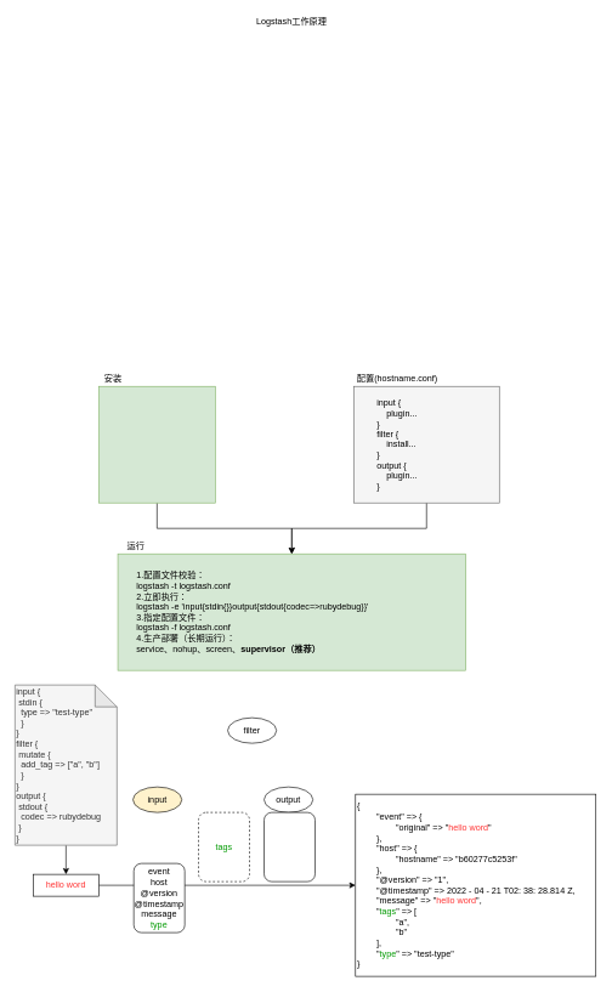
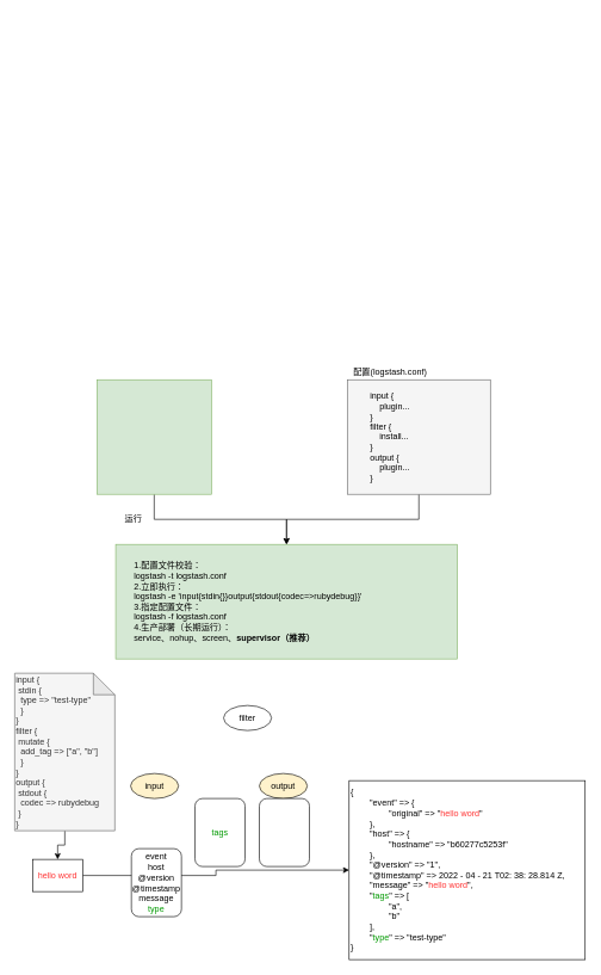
  <mxCell id="0" />
  <mxCell id="1" parent="0" />
  <mxCell id="2" style="edgeStyle=orthogonalEdgeStyle;rounded=0;orthogonalLoop=1;jettySize=auto;html=1;entryX=0.5;entryY=0;entryDx=0;entryDy=0;" edge="1" parent="1" source="3" target="11"><mxGeometry relative="1" as="geometry" /></mxCell>
  <mxCell id="3" value="" style="rounded=0;whiteSpace=wrap;html=1;fillColor=#f5f5f5;strokeColor=#666666;fontColor=#333333;" vertex="1" parent="1"><mxGeometry x="485" y="530" width="200" height="160" as="geometry" /></mxCell>
  <mxCell id="4" value="&lt;div&gt;input&amp;nbsp;&lt;span&gt;{&lt;/span&gt;&lt;/div&gt;&lt;div&gt;&amp;nbsp; &amp;nbsp; plugin...&lt;/div&gt;&lt;div&gt;}&lt;/div&gt;&lt;div&gt;filter {&lt;/div&gt;&amp;nbsp; &amp;nbsp; install...&lt;div&gt;}&lt;/div&gt;&lt;div&gt;output {&lt;/div&gt;&amp;nbsp; &amp;nbsp; plugin...&lt;div&gt;}&lt;/div&gt;" style="text;html=1;strokeColor=none;fillColor=none;align=left;verticalAlign=middle;whiteSpace=wrap;rounded=0;" vertex="1" parent="1"><mxGeometry x="515" y="547.5" width="140" height="125" as="geometry" /></mxCell>
  <mxCell id="5" value="" style="shape=image;verticalLabelPosition=bottom;labelBackgroundColor=#ffffff;verticalAlign=top;aspect=fixed;imageAspect=0;image=https://www.xplg.com/wp-content/uploads/2020/07/Logstash_Pipeline.png;" vertex="1" parent="1"><mxGeometry x="45" y="70" width="732.39" height="400" as="geometry" /></mxCell>
- <mxCell id="6" value="Logstash工作原理" style="text;html=1;strokeColor=none;fillColor=none;align=center;verticalAlign=middle;whiteSpace=wrap;rounded=0;" vertex="1" parent="1"><mxGeometry x="315" y="20" width="170" height="20" as="geometry" /></mxCell>
  <mxCell id="7" style="edgeStyle=orthogonalEdgeStyle;rounded=0;orthogonalLoop=1;jettySize=auto;html=1;entryX=0.5;entryY=0;entryDx=0;entryDy=0;" edge="1" parent="1" source="8" target="11"><mxGeometry relative="1" as="geometry" /></mxCell>
  <mxCell id="8" value="" style="rounded=0;whiteSpace=wrap;html=1;fillColor=#d5e8d4;strokeColor=#82b366;" vertex="1" parent="1"><mxGeometry x="135" y="530" width="160" height="160" as="geometry" /></mxCell>
- <mxCell id="9" value="安装" style="text;html=1;strokeColor=none;fillColor=none;align=center;verticalAlign=middle;whiteSpace=wrap;rounded=0;" vertex="1" parent="1"><mxGeometry x="135" y="510" width="40" height="20" as="geometry" /></mxCell>
- <mxCell id="10" value="配置(hostname.conf)" style="text;html=1;strokeColor=none;fillColor=none;align=center;verticalAlign=middle;whiteSpace=wrap;rounded=0;" vertex="1" parent="1"><mxGeometry x="485" y="510" width="120" height="20" as="geometry" /></mxCell>
+ <mxCell id="10" value="配置(logstash.conf)" style="text;html=1;strokeColor=none;fillColor=none;align=center;verticalAlign=middle;whiteSpace=wrap;rounded=0;" vertex="1" parent="1"><mxGeometry x="485" y="510" width="120" height="20" as="geometry" /></mxCell>
  <mxCell id="11" value="" style="rounded=0;whiteSpace=wrap;html=1;fillColor=#d5e8d4;strokeColor=#82b366;" vertex="1" parent="1"><mxGeometry x="161.19" y="760" width="477.61" height="160" as="geometry" /></mxCell>
  <mxCell id="12" value="1.配置文件校验：&lt;br&gt;logstash -t logstash.conf&lt;br&gt;2.立即执行：&lt;br&gt;logstash -e 'input{stdin{}}output{stdout{codec=&amp;gt;rubydebug}}'&lt;br&gt;3.指定配置文件：&lt;br&gt;logstash -f logstash.conf&lt;br&gt;4.生产部署（长期运行）：&lt;br&gt;service、nohup、screen、&lt;b&gt;supervisor（推荐）&lt;/b&gt;" style="text;html=1;strokeColor=none;fillColor=none;align=left;verticalAlign=middle;whiteSpace=wrap;rounded=0;" vertex="1" parent="1"><mxGeometry x="185" y="770" width="360" height="140" as="geometry" /></mxCell>
- <mxCell id="13" value="运行" style="text;html=1;strokeColor=none;fillColor=none;align=center;verticalAlign=middle;whiteSpace=wrap;rounded=0;" vertex="1" parent="1"><mxGeometry x="161.19" y="740" width="50" height="20" as="geometry" /></mxCell>
+ <mxCell id="13" value="运行" style="text;html=1;strokeColor=none;fillColor=none;align=center;verticalAlign=middle;whiteSpace=wrap;rounded=0;" vertex="1" parent="1"><mxGeometry x="161.19" y="715" width="50" height="20" as="geometry" /></mxCell>
  <mxCell id="14" style="edgeStyle=orthogonalEdgeStyle;rounded=0;orthogonalLoop=1;jettySize=auto;html=1;" edge="1" parent="1" source="15" target="16"><mxGeometry relative="1" as="geometry" /></mxCell>
- <mxCell id="15" value="&lt;font color=&quot;#ff3333&quot;&gt;hello word&lt;/font&gt;" style="rounded=0;whiteSpace=wrap;html=1;" vertex="1" parent="1"><mxGeometry x="45" y="1200" width="90" height="30" as="geometry" /></mxCell>
+ <mxCell id="15" value="&lt;font color=&quot;#ff3333&quot;&gt;hello word&lt;/font&gt;" style="rounded=0;whiteSpace=wrap;html=1;" vertex="1" parent="1"><mxGeometry x="45" y="1200" width="70" height="45" as="geometry" /></mxCell>
  <mxCell id="16" value="&lt;div&gt;{&lt;/div&gt;&lt;div&gt;&amp;nbsp; &amp;nbsp; &amp;nbsp; &amp;nbsp;&amp;nbsp;&lt;span&gt;&quot;event&quot; =&amp;gt; {&lt;/span&gt;&lt;/div&gt;&lt;div&gt;&amp;nbsp; &amp;nbsp; &amp;nbsp; &amp;nbsp; &amp;nbsp; &amp;nbsp; &amp;nbsp; &amp;nbsp; &quot;original&quot; =&amp;gt; &quot;&lt;span style=&quot;color: rgb(255 , 51 , 51) ; text-align: center&quot;&gt;hello word&lt;/span&gt;&quot;&lt;/div&gt;&lt;div&gt;&amp;nbsp; &amp;nbsp; &amp;nbsp; &amp;nbsp; },&lt;/div&gt;&lt;div&gt;&amp;nbsp; &amp;nbsp; &amp;nbsp; &amp;nbsp; &quot;host&quot; =&amp;gt; {&lt;/div&gt;&lt;div&gt;&amp;nbsp; &amp;nbsp; &amp;nbsp; &amp;nbsp; &amp;nbsp; &amp;nbsp; &amp;nbsp; &amp;nbsp; &quot;hostname&quot; =&amp;gt; &quot;b60277c5253f&quot;&lt;/div&gt;&lt;div&gt;&amp;nbsp; &amp;nbsp; &amp;nbsp; &amp;nbsp; },&lt;/div&gt;&lt;div&gt;&amp;nbsp; &amp;nbsp; &amp;nbsp; &amp;nbsp; &quot;@version&quot; =&amp;gt; &quot;1&quot;,&lt;/div&gt;&lt;div&gt;&lt;span&gt;&amp;nbsp; &amp;nbsp; &amp;nbsp; &amp;nbsp; &quot;@timestamp&quot; =&amp;gt; 2022 - 04 - 21 T02: 38: 28.814 Z,&lt;/span&gt;&lt;/div&gt;&lt;div&gt;&amp;nbsp; &amp;nbsp; &amp;nbsp; &amp;nbsp; &quot;message&quot; =&amp;gt; &quot;&lt;span style=&quot;color: rgb(255 , 51 , 51) ; text-align: center&quot;&gt;hello word&lt;/span&gt;&quot;,&lt;/div&gt;&lt;div&gt;&amp;nbsp; &amp;nbsp; &amp;nbsp; &amp;nbsp; &quot;&lt;font color=&quot;#009900&quot;&gt;tags&lt;/font&gt;&quot; =&amp;gt; [&lt;/div&gt;&lt;div&gt;&amp;nbsp; &amp;nbsp; &amp;nbsp; &amp;nbsp; &amp;nbsp; &amp;nbsp; &amp;nbsp; &amp;nbsp;&amp;nbsp;&lt;span&gt;&quot;a&quot;,&amp;nbsp;&lt;/span&gt;&lt;/div&gt;&lt;div&gt;&amp;nbsp; &amp;nbsp; &amp;nbsp; &amp;nbsp; &amp;nbsp; &amp;nbsp; &amp;nbsp; &amp;nbsp; &quot;b&quot;&lt;/div&gt;&lt;div&gt;&amp;nbsp; &amp;nbsp; &amp;nbsp; &amp;nbsp; ],&lt;/div&gt;&lt;div&gt;&amp;nbsp; &amp;nbsp; &amp;nbsp; &amp;nbsp; &quot;&lt;font color=&quot;#009900&quot;&gt;type&lt;/font&gt;&quot; =&amp;gt; &quot;test-type&quot;&lt;/div&gt;&lt;div&gt;}&lt;br&gt;&lt;/div&gt;" style="rounded=0;whiteSpace=wrap;html=1;align=left;" vertex="1" parent="1"><mxGeometry x="487.5" y="1090" width="330" height="250" as="geometry" /></mxCell>
  <mxCell id="17" value="input" style="ellipse;whiteSpace=wrap;html=1;fillColor=#fff2cc;" vertex="1" parent="1"><mxGeometry x="182" y="1080" width="67" height="35" as="geometry" /></mxCell>
  <mxCell id="18" value="filter" style="ellipse;whiteSpace=wrap;html=1;" vertex="1" parent="1"><mxGeometry x="312" y="985" width="67" height="35" as="geometry" /></mxCell>
- <mxCell id="19" value="output" style="ellipse;whiteSpace=wrap;html=1;" vertex="1" parent="1"><mxGeometry x="362" y="1080" width="67" height="35" as="geometry" /></mxCell>
+ <mxCell id="19" value="output" style="ellipse;whiteSpace=wrap;html=1;fillColor=#fff2cc;" vertex="1" parent="1"><mxGeometry x="362" y="1080" width="67" height="35" as="geometry" /></mxCell>
  <mxCell id="20" value="&lt;span style=&quot;text-align: left&quot;&gt;event&lt;br&gt;host&lt;br&gt;@version&lt;br&gt;@timestamp&lt;br&gt;message&lt;br&gt;&lt;font color=&quot;#009900&quot;&gt;type&lt;/font&gt;&lt;br&gt;&lt;/span&gt;" style="rounded=1;whiteSpace=wrap;html=1;" vertex="1" parent="1"><mxGeometry x="183.1" y="1185" width="70" height="95" as="geometry" /></mxCell>
- <mxCell id="21" value="&lt;span style=&quot;text-align: left&quot;&gt;&lt;font color=&quot;#009900&quot;&gt;tags&lt;/font&gt;&lt;br&gt;&lt;/span&gt;" style="rounded=1;whiteSpace=wrap;html=1;dashed=1;" vertex="1" parent="1"><mxGeometry x="272" y="1115" width="70" height="95" as="geometry" /></mxCell>
+ <mxCell id="21" value="&lt;span style=&quot;text-align: left&quot;&gt;&lt;font color=&quot;#009900&quot;&gt;tags&lt;/font&gt;&lt;br&gt;&lt;/span&gt;" style="rounded=1;whiteSpace=wrap;html=1;" vertex="1" parent="1"><mxGeometry x="272" y="1115" width="70" height="95" as="geometry" /></mxCell>
  <mxCell id="22" value="&lt;span style=&quot;text-align: left&quot;&gt;&lt;br&gt;&lt;/span&gt;" style="rounded=1;whiteSpace=wrap;html=1;" vertex="1" parent="1"><mxGeometry x="362" y="1115" width="70" height="95" as="geometry" /></mxCell>
  <mxCell id="23" style="edgeStyle=orthogonalEdgeStyle;rounded=0;orthogonalLoop=1;jettySize=auto;html=1;entryX=0.5;entryY=0;entryDx=0;entryDy=0;" edge="1" parent="1" source="24" target="15"><mxGeometry relative="1" as="geometry" /></mxCell>
  <mxCell id="24" value="&lt;div&gt;input {&lt;/div&gt;&lt;div&gt;&amp;nbsp;stdin {&lt;/div&gt;&lt;div&gt;&amp;nbsp; type =&amp;gt; &quot;test-type&quot;&lt;/div&gt;&lt;div&gt;&amp;nbsp; }&lt;/div&gt;&lt;div&gt;}&lt;/div&gt;&lt;div&gt;filter {&lt;/div&gt;&lt;div&gt;&amp;nbsp;mutate {&lt;/div&gt;&lt;div&gt;&amp;nbsp; add_tag =&amp;gt; [&quot;a&quot;, &quot;b&quot;]&lt;/div&gt;&lt;div&gt;&amp;nbsp; }&lt;/div&gt;&lt;div&gt;}&lt;/div&gt;&lt;div&gt;output {&lt;/div&gt;&lt;div&gt;&amp;nbsp;stdout {&lt;/div&gt;&lt;div&gt;&amp;nbsp; codec =&amp;gt; rubydebug&lt;/div&gt;&lt;div&gt;&amp;nbsp;}&lt;/div&gt;&lt;div&gt;}&lt;/div&gt;" style="shape=note;whiteSpace=wrap;html=1;backgroundOutline=1;darkOpacity=0.05;align=left;fillColor=#f5f5f5;strokeColor=#666666;fontColor=#333333;" vertex="1" parent="1"><mxGeometry x="20" y="940" width="140" height="220" as="geometry" /></mxCell>
